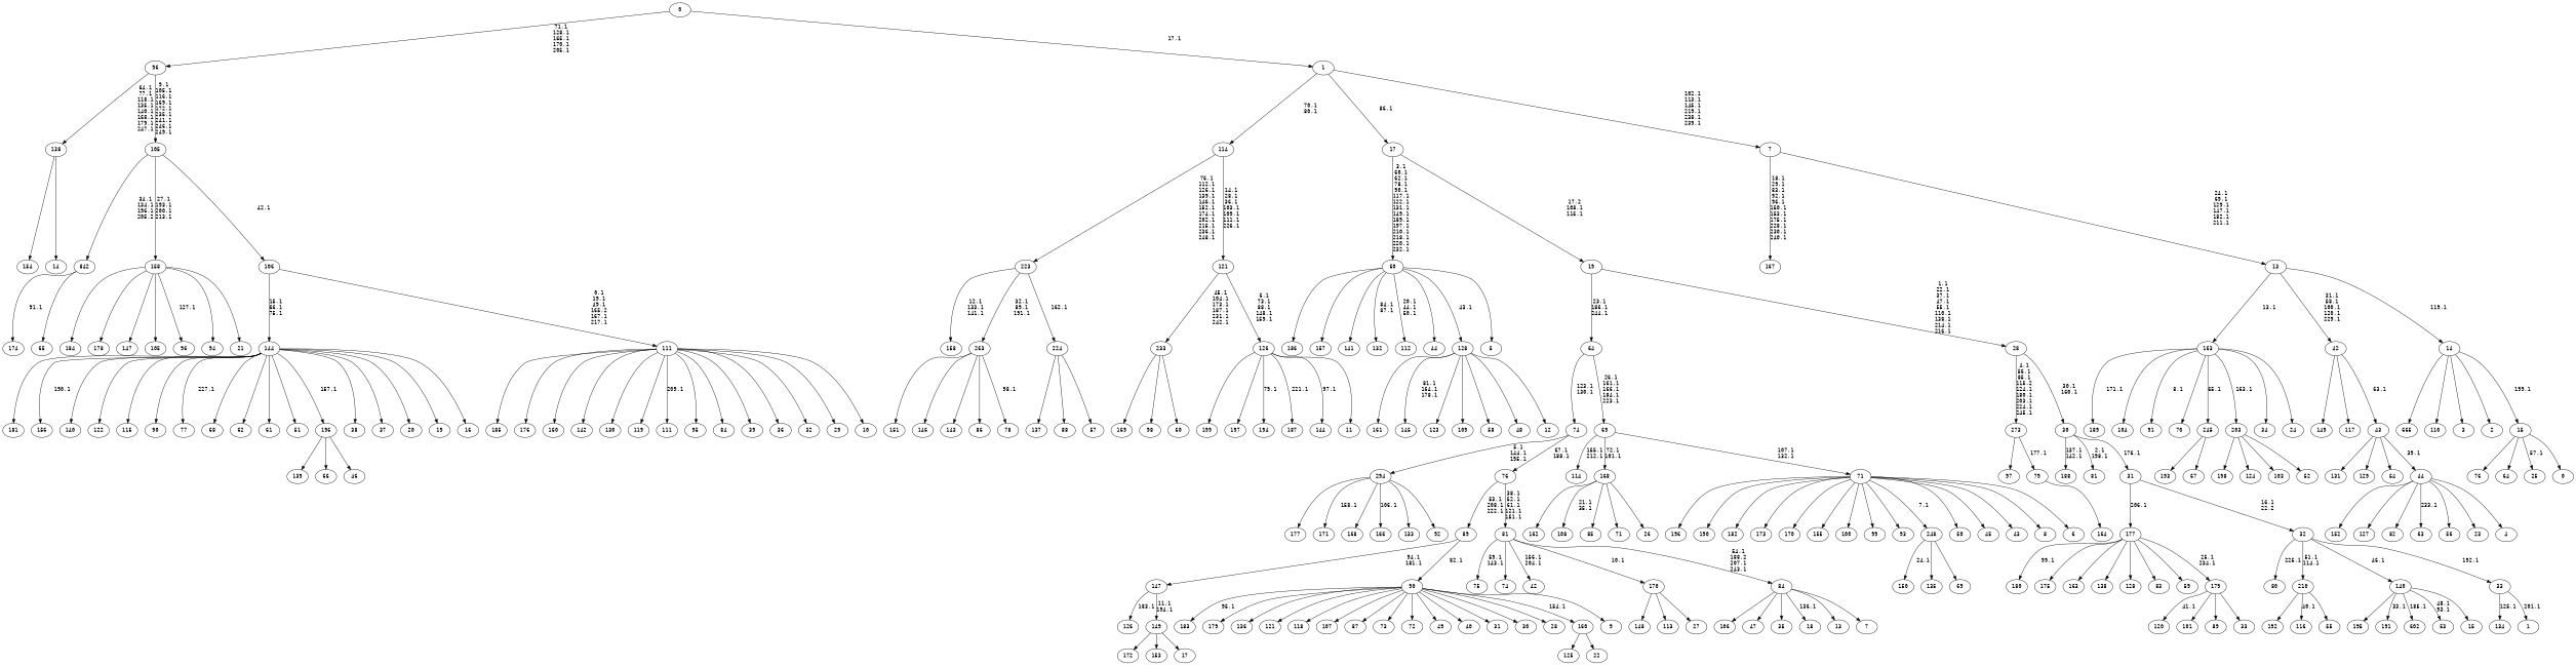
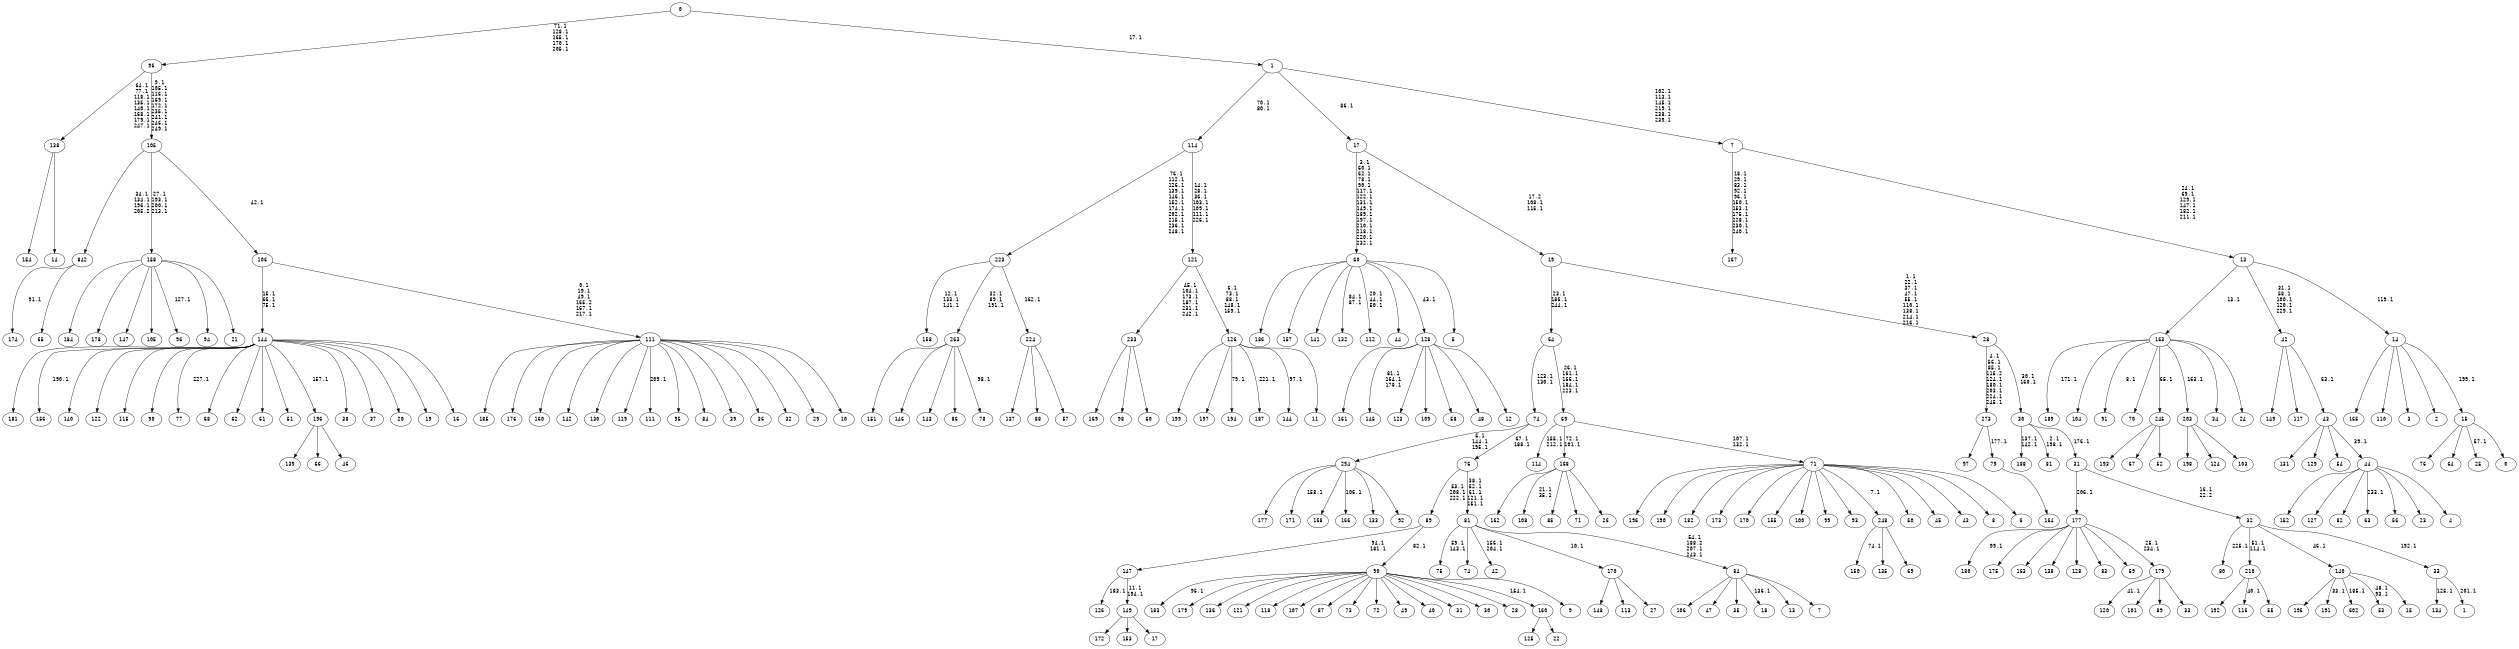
  digraph {
    fontname="DejaVu Sans Mono"
    node [fontname="DejaVu Sans Mono"]
    edge [fontname="DejaVu Sans Mono"]
    n1 [label=199]
    n2 [label=198]
    n3 [label=197]
    n4 [label=196]
    n5 [label=195]
    n6 [label=194]
    n7 [label=193]
    n8 [label=192]
    n9 [label=191]
    n10 [label=190]
    n11 [label=189]
    n12 [label=188]
    n13 [label=187]
    n14 [label=186]
    n15 [label=185]
    n16 [label=184]
    n17 [label=183]
    n18 [label=182]
    n19 [label=181]
    n20 [label=180]
    n21 [label=179]
    n22 [label=178]
    n23 [label=177]
    n24 [label=176]
    n25 [label=175]
    n26 [label=174]
    n27 [label=173]
    n28 [label=172]
    n29 [label=171]
    n30 [label=170]
    n31 [label=169]
    n32 [label=168]
    n33 [label=167]
    n34 [label=166]
-   n35 [label=665]
+   n35 [label=165]
    n36 [label=164]
    n37 [label=163]
    n38 [label=162]
    n39 [label=161]
    n40 [label=160]
    n41 [label=158]
    n42 [label=157]
    n43 [label=156]
    n44 [label=155]
    n45 [label=154]
    n46 [label=153]
    n47 [label=152]
    n48 [label=151]
    n49 [label=150]
    n50 [label=149]
    n51 [label=148]
    n52 [label=147]
    n53 [label=146]
    n54 [label=145]
    n55 [label=144]
    n56 [label=143]
    n57 [label=142]
    n58 [label=141]
    n59 [label=140]
    n60 [label=139]
    n61 [label=138]
    n62 [label=137]
    n63 [label=136]
    n64 [label=135]
    n65 [label=134]
    n66 [label=133]
    n67 [label=132]
    n68 [label=131]
    n69 [label=130]
    n70 [label=129]
    n71 [label=128]
    n72 [label=127]
    n73 [label=126]
    n74 [label=125]
    n75 [label=124]
    n76 [label=123]
    n77 [label=122]
    n78 [label=121]
    n79 [label=120]
    n80 [label=119]
    n81 [label=118]
    n82 [label=117]
    n83 [label=116]
    n84 [label=115]
    n85 [label=114]
    n86 [label=113]
    n87 [label=112]
    n88 [label=111]
    n89 [label=110]
    n90 [label=109]
    n91 [label=108]
    n92 [label=107]
    n93 [label=106]
    n94 [label=105]
    n95 [label=104]
    n96 [label=103]
    n97 [label=602]
    n98 [label=101]
    n99 [label=100]
    n100 [label=99]
    n101 [label=98]
    n102 [label=97]
    n103 [label=96]
    n104 [label=95]
    n105 [label=94]
    n106 [label=93]
    n107 [label=92]
    294
    n109 [label=91]
    n110 [label=90]
    n111 [label=89]
    n112 [label=88]
    n113 [label=87]
    n114 [label=86]
    n115 [label=85]
    n116 [label=84]
    n117 [label=83]
    n118 [label=82]
    n119 [label=81]
    n120 [label=80]
    n121 [label=79]
    273
    n123 [label=78]
    263
    n125 [label=77]
    n126 [label=76]
    n127 [label=75]
    n128 [label=74]
    n129 [label=73]
    n130 [label=72]
    n131 [label=71]
    n132 [label=70]
    n133 [label=69]
    248
    n135 [label=68]
    n136 [label=67]
    245
    n138 [label=66]
    n139 [label=65]
    n140 [label=842]
    n141 [label=64]
    n142 [label=63]
    n143 [label=62]
    n144 [label=61]
    n145 [label=60]
    233
    n147 [label=59]
    n148 [label=58]
    n149 [label=57]
    224
    223
    n152 [label=56]
    n153 [label=55]
    210
    n155 [label=54]
    n156 [label=53]
    n157 [label=52]
    203
    n159 [label=51]
    n160 [label=50]
    n161 [label=49]
    n162 [label=48]
    n163 [label=47]
    n164 [label=46]
    196
    n166 [label=45]
    n167 [label=44]
    n168 [label=43]
    n169 [label=42]
    n170 [label=40]
    n171 [label=39]
    n172 [label=38]
    n173 [label=37]
    n174 [label=36]
    n175 [label=35]
    n176 [label=34]
    n177 [label=33]
    179
    177
    n180 [label=32]
    n181 [label=31]
    n182 [label=30]
    n183 [label=29]
    n184 [label=28]
    n185 [label=27]
    170
    n187 [label=26]
    168
    n189 [label=25]
    n190 [label=24]
    163
    n192 [label=23]
    n193 [label=22]
    160
    n195 [label=21]
    158
    n197 [label=20]
    n198 [label=19]
    n199 [label=18]
    n200 [label=17]
    149
    147
    n203 [label=16]
    144
    n205 [label=15]
    140
    n207 [label=14]
    138
    n209 [label=13]
    n210 [label=12]
    128
    n212 [label=11]
    126
    121
    114
    n216 [label=10]
    111
    106
    105
    96
    n221 [label=9]
    90
    89
    n224 [label=8]
    n225 [label=7]
    84
    81
    76
    74
    n230 [label=6]
    71
    69
    64
    n234 [label=5]
    60
    n236 [label=4]
    44
    43
    42
    n240 [label=3]
    n241 [label=2]
    n242 [label=1]
    33
    32
    31
    30
    28
    19
    17
    n250 [label=0]
    15
    14
    13
    7
    1
    0
    294 -> n23
    294 -> n29 [label="158,1"]
    294 -> n32
    294 -> n34 [label="106,1"]
    294 -> n66
    294 -> n107
    n121 -> n36
    273 -> n102
    273 -> n121 [label="177,1"]
    263 -> n48
    263 -> n53
    263 -> n56
    263 -> n114
    263 -> n123 [label="98,1"]
-   248 -> n49 [label="24,1"]
+   248 -> n49 [label="74,1"]
    248 -> n64
    248 -> n133
    245 -> n7
    245 -> n136
    n140 -> n26 [label="91,1"]
    n140 -> n139
    233 -> n31
    233 -> n101
    233 -> n145
    224 -> n62
    224 -> n112
    224 -> n149
    223 -> n41 [label="12,1\n133,1\n141,1"]
    223 -> 263 [label="32,1\n89,1\n191,1"]
    223 -> 224 [label="162,1"]
    210 -> n8
    210 -> n83 [label="40,1"]
    210 -> n153
    203 -> n2
    203 -> n75
    203 -> n96
-   203 -> n157
+   245 -> n157
    196 -> n60
    196 -> n138
    196 -> n164
    179 -> n79 [label="41,1"]
    179 -> n98
    179 -> n111
    179 -> n177
    177 -> n20 [label="99,1"]
    177 -> n25
    177 -> n37
    177 -> n61
    177 -> n71
    177 -> n117
    177 -> n147
    177 -> 179 [label="25,1\n234,1"]
    170 -> n51
    170 -> n86
    170 -> n185
    168 -> n38
    168 -> n91 [label="21,1\n35,1"]
    168 -> n115
    168 -> n131
    168 -> n187
    163 -> n11 [label="171,1"]
    163 -> n95
    163 -> n109 [label="8,1"]
    163 -> n132
    163 -> 245 [label="65,1"]
    163 -> 203 [label="163,1"]
    163 -> n176
    163 -> n190
    160 -> n74
    160 -> n193
    158 -> n16
    158 -> n22
    158 -> n52
    158 -> n94
    158 -> n103 [label="127,1"]
    158 -> n105
    158 -> n195
    149 -> n28
    149 -> n46
    149 -> n200
    147 -> n73 [label="183,1"]
    147 -> 149 [label="11,1\n194,1"]
    144 -> n19
    144 -> n43 [label="190,1"]
    144 -> n59
    144 -> n77
    144 -> n84
    144 -> n110
    144 -> n125 [label="227,1"]
    144 -> n135
    144 -> n143
    144 -> n144
    144 -> n159
    144 -> 196 [label="157,1"]
    144 -> n172
    144 -> n173
    144 -> n197
    144 -> n198
    144 -> n203
    140 -> n5
    140 -> n9 [label="33,1"]
    140 -> n97 [label="185,1"]
    140 -> n156 [label="48,1\n93,1"]
    140 -> n205
    138 -> n45
    138 -> n207
    128 -> n39
    128 -> n54 [label="81,1\n164,1\n178,1"]
    128 -> n76
    128 -> n90
    128 -> n148
    128 -> n162
    128 -> n210
    126 -> n1
    126 -> n3
    126 -> n6 [label="79,1"]
    126 -> n13 [label="221,1"]
    126 -> n55 [label="97,1"]
    126 -> n212
    121 -> 233 [label="45,1\n104,1\n173,1\n187,1\n231,1\n242,1"]
    121 -> 126 [label="6,1\n73,1\n88,1\n148,1\n159,1"]
    114 -> 223 [label="76,1\n112,1\n126,1\n139,1\n146,1\n152,1\n174,1\n202,1\n215,1\n236,1\n248,1"]
    114 -> 121 [label="14,1\n28,1\n36,1\n103,1\n109,1\n111,1\n226,1"]
    111 -> n15
    111 -> n24
    111 -> n40
    111 -> n57
    111 -> n69
    111 -> n80
    111 -> n88 [label="209,1"]
    111 -> n104
    111 -> n116
    111 -> n171
    111 -> n174
    111 -> n180
    111 -> n183
    111 -> n216
    106 -> 144 [label="15,1\n66,1\n75,1"]
    106 -> 111 [label="0,1\n19,1\n49,1\n165,2\n167,1\n217,1"]
    105 -> n140 [label="34,1\n134,1\n196,1\n205,2"]
    105 -> 158 [label="27,1\n193,1\n200,1\n213,1"]
    105 -> 106 [label="42,1"]
    96 -> 138 [label="64,1\n77,1\n118,1\n135,1\n140,1\n168,1\n179,1\n247,1"]
    96 -> 105 [label="9,1\n105,1\n116,1\n169,1\n172,1\n235,1\n241,1\n246,1\n249,1"]
    90 -> n17 [label="95,1"]
    90 -> n21
    90 -> n63
    90 -> n78
    90 -> n81
    90 -> n92
    90 -> n113
    90 -> n129
    90 -> n130
    90 -> n161
    90 -> n170
    90 -> n181
    90 -> n182
    90 -> n184
    90 -> 160 [label="154,1"]
    90 -> n221
    89 -> 147 [label="94,1\n181,1"]
    89 -> 90 [label="82,1"]
    84 -> n93
    84 -> n163
    84 -> n175
    84 -> n199 [label="136,1"]
    84 -> n209
    84 -> n225
    81 -> n127 [label="59,1\n143,1"]
    81 -> n128
    81 -> n169 [label="156,1\n204,1"]
    81 -> 170 [label="10,1"]
    81 -> 84 [label="54,1\n188,2\n207,1\n243,1"]
    76 -> 89 [label="53,1\n208,1\n222,1"]
    76 -> 81 [label="38,1\n52,1\n61,1\n121,1\n151,1"]
    74 -> 294 [label="5,1\n144,1\n195,1"]
    74 -> 76 [label="67,1\n188,1"]
    71 -> n4
    71 -> n10
    71 -> n18
    71 -> n27
    71 -> n30
    71 -> n44
    71 -> n99
    71 -> n100
    71 -> n106
    71 -> 248 [label="7,1"]
    71 -> n160
    71 -> n166
    71 -> n168
    71 -> n224
    71 -> n230
    69 -> n85 [label="155,1\n212,1"]
    69 -> 168 [label="72,1\n101,1"]
    69 -> 71 [label="107,1\n132,1"]
    64 -> 74 [label="123,1\n130,1"]
    64 -> 69 [label="26,1\n161,1\n166,1\n184,1\n223,1"]
    60 -> n14
    60 -> n42
    60 -> n58
    60 -> n67 [label="84,1\n87,1"]
    60 -> n87 [label="20,1\n44,1\n50,1"]
    60 -> n167
    60 -> 128 [label="43,1"]
    60 -> n234
    44 -> n47
    44 -> n72
    44 -> n118
    44 -> n142 [label="233,1"]
    44 -> n152
    44 -> n192
    44 -> n236
    43 -> n68
    43 -> n70
    43 -> n155
    43 -> 44 [label="39,1"]
    42 -> n50
    42 -> n82
    42 -> 43 [label="63,1"]
    33 -> n65 [label="125,1"]
    33 -> n242 [label="201,1"]
    32 -> n120 [label="225,1"]
    32 -> 210 [label="51,1\n114,1"]
    32 -> 140 [label="46,1"]
    32 -> 33 [label="192,1"]
    31 -> 177 [label="206,1"]
    31 -> 32 [label="16,1\n22,2"]
    30 -> n12 [label="137,1\n142,1"]
    30 -> n119 [label="2,1\n198,1"]
    30 -> 31 [label="176,1"]
    28 -> 273 [label="4,1\n56,1\n85,1\n115,2\n124,1\n180,1\n203,1\n224,1\n245,1"]
    28 -> 30 [label="30,1\n160,1"]
    19 -> 64 [label="23,1\n186,1\n244,1"]
    19 -> 28 [label="1,1\n22,1\n37,1\n47,1\n55,1\n110,1\n138,1\n214,1\n216,1"]
    17 -> 60 [label="3,1\n60,1\n62,1\n78,1\n90,1\n117,1\n122,1\n131,1\n149,1\n189,1\n197,1\n210,1\n218,1\n220,1\n232,1"]
    17 -> 19 [label="17,2\n108,1\n115,1"]
    15 -> n126
    15 -> n141
    15 -> n189 [label="57,1"]
    15 -> n250
    14 -> n35
    14 -> n89
    14 -> n240
    14 -> n241
    14 -> 15 [label="199,1"]
    13 -> 163 [label="13,1"]
    13 -> 42 [label="31,1\n58,1\n100,1\n120,1\n229,1"]
    13 -> 14 [label="119,1"]
    7 -> n33 [label="18,1\n29,1\n83,1\n92,1\n96,1\n150,1\n153,1\n175,1\n228,1\n230,1\n240,1"]
    7 -> 13 [label="24,1\n69,1\n129,1\n147,1\n182,1\n211,1"]
    1 -> 114 [label="70,1\n80,1"]
    1 -> 17 [label="86,1"]
    1 -> 7 [label="102,1\n113,1\n145,1\n219,1\n238,1\n239,1"]
    0 -> 96 [label="71,1\n128,1\n165,1\n170,1\n205,1"]
    0 -> 1 [label="17,1"]
  }
